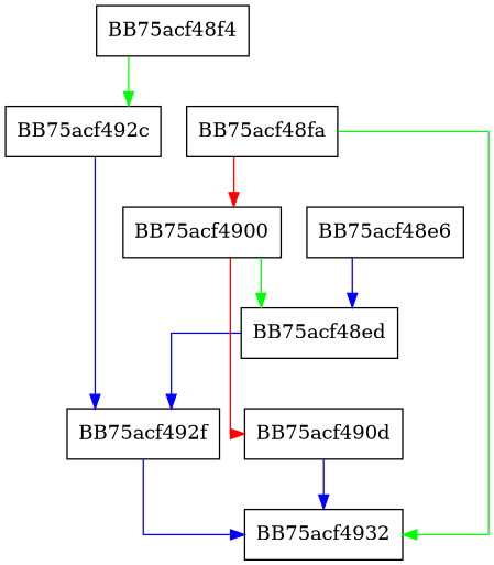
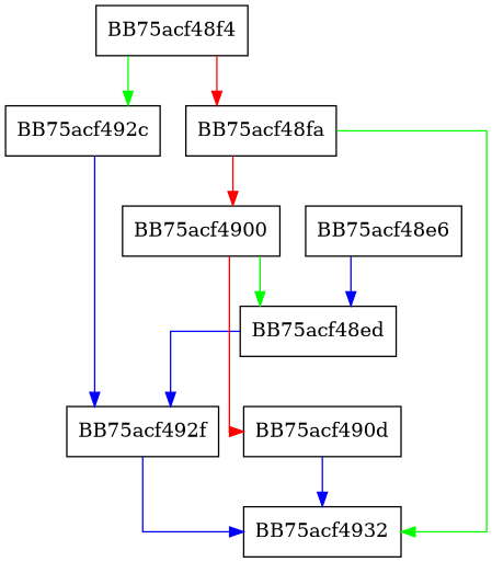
  digraph {
    splines=ortho
    node [shape=box]
    edge [color=blue]
    BB75acf48f4
    BB75acf492c
    BB75acf48fa
    BB75acf48e6
    BB75acf48ed
    BB75acf492f
    BB75acf4932
    BB75acf4900
    BB75acf490d
    BB75acf48f4 -> BB75acf492c [color=green]
+   BB75acf48f4 -> BB75acf48fa [color=red]
    BB75acf492c -> BB75acf492f
    BB75acf48fa -> BB75acf4932 [color=green]
    BB75acf48fa -> BB75acf4900 [color=red]
    BB75acf48e6 -> BB75acf48ed
    BB75acf48ed -> BB75acf492f
    BB75acf492f -> BB75acf4932
    BB75acf4900 -> BB75acf48ed [color=green]
    BB75acf4900 -> BB75acf490d [color=red]
    BB75acf490d -> BB75acf4932
  }
